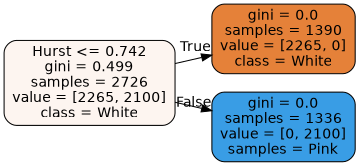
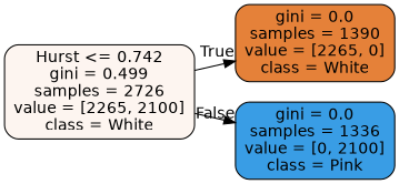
  digraph {
    rankdir=LR
    node [color=black fontname=helvetica shape=box style="filled, rounded"]
    edge [fontname=helvetica labeldistance=2.5 style=solid]
    n1 [fillcolor="#e5813913" label="Hurst <= 0.742\ngini = 0.499\nsamples = 2726\nvalue = [2265, 2100]\nclass = White"]
    n2 [fillcolor="#e58139ff" label="gini = 0.0\nsamples = 1390\nvalue = [2265, 0]\nclass = White"]
-   n3 [fillcolor="#399de5ff" label="gini = 0.0\nsamples = 1336\nvalue = [0, 2100]\nsamples = Pink"]
+   n3 [fillcolor="#399de5ff" label="gini = 0.0\nsamples = 1336\nvalue = [0, 2100]\nclass = Pink"]
    n1 -> n2 [headlabel=True labelangle=45]
    n1 -> n3 [headlabel=False labelangle=-45]
  }
